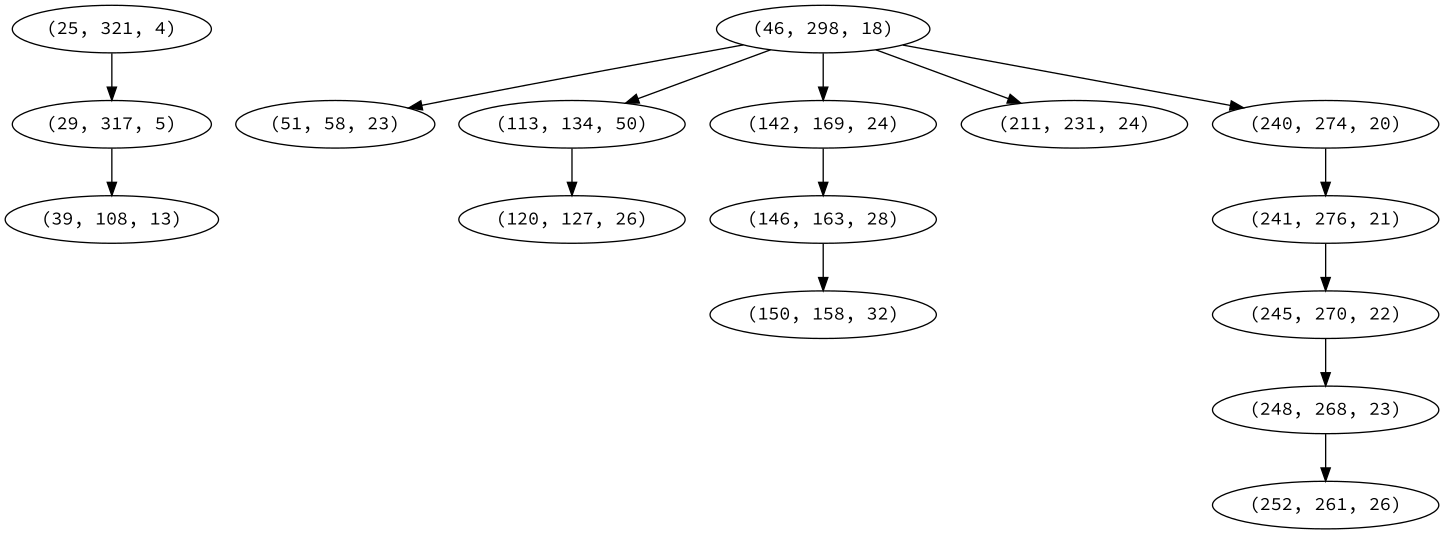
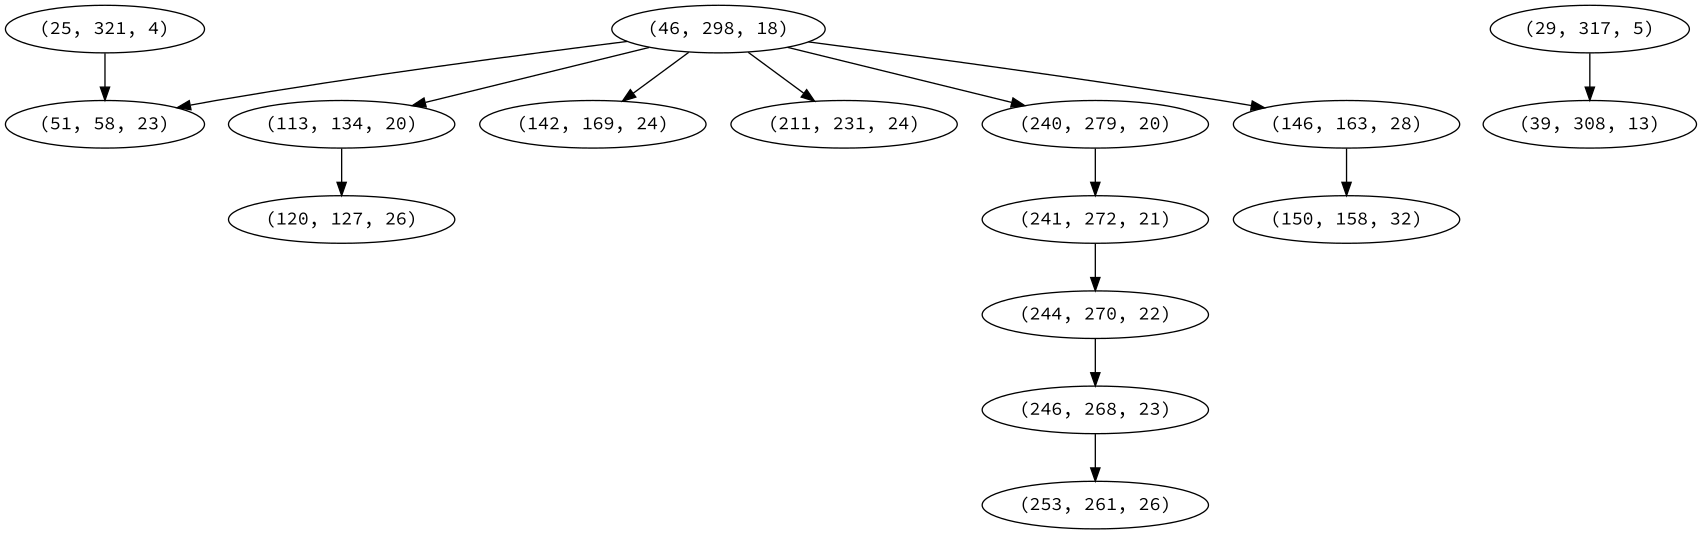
  digraph {
    fontname="Source Code Pro"
    node [fontname="Source Code Pro"]
    edge [fontname="Source Code Pro"]
    "(25, 321, 4)"
    "(29, 317, 5)"
-   "(39, 308, 13)" [label="(39, 108, 13)"]
+   "(39, 308, 13)"
    "(46, 298, 18)"
    "(51, 58, 23)"
-   "(113, 134, 20)" [label="(113, 134, 50)"]
+   "(113, 134, 20)"
    "(142, 169, 24)"
    "(211, 231, 24)"
-   "(240, 274, 20)"
+   "(240, 274, 20)" [label="(240, 279, 20)"]
    "(120, 127, 26)"
    "(146, 163, 28)"
-   "(241, 272, 21)" [label="(241, 276, 21)"]
+   "(241, 272, 21)"
    "(150, 158, 32)"
-   "(244, 270, 22)" [label="(245, 270, 22)"]
-   "(246, 268, 23)" [label="(248, 268, 23)"]
-   "(252, 261, 26)"
-   "(25, 321, 4)" -> "(29, 317, 5)"
+   "(244, 270, 22)"
+   "(246, 268, 23)"
+   "(252, 261, 26)" [label="(253, 261, 26)"]
+   "(25, 321, 4)" -> "(51, 58, 23)"
    "(29, 317, 5)" -> "(39, 308, 13)"
    "(46, 298, 18)" -> "(51, 58, 23)"
    "(46, 298, 18)" -> "(113, 134, 20)"
    "(46, 298, 18)" -> "(142, 169, 24)"
    "(46, 298, 18)" -> "(211, 231, 24)"
    "(46, 298, 18)" -> "(240, 274, 20)"
    "(113, 134, 20)" -> "(120, 127, 26)"
-   "(142, 169, 24)" -> "(146, 163, 28)"
+   "(46, 298, 18)" -> "(146, 163, 28)"
    "(240, 274, 20)" -> "(241, 272, 21)"
    "(146, 163, 28)" -> "(150, 158, 32)"
    "(241, 272, 21)" -> "(244, 270, 22)"
    "(244, 270, 22)" -> "(246, 268, 23)"
    "(246, 268, 23)" -> "(252, 261, 26)"
  }
